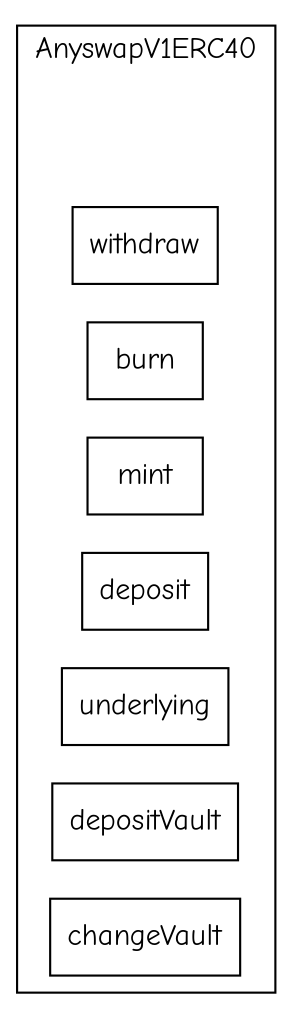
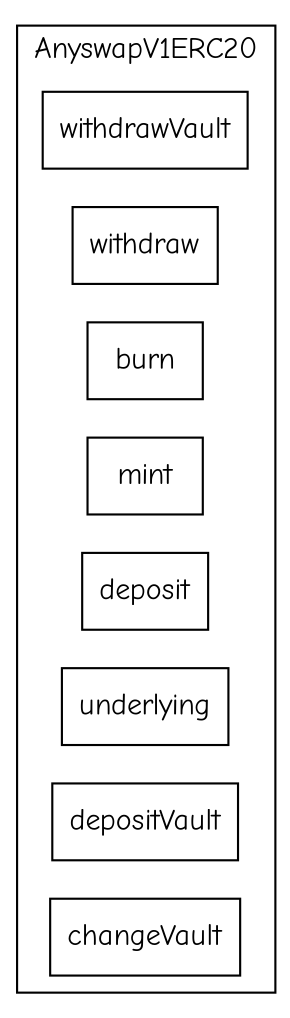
  strict digraph {
    rankdir=LR
    fontname="Comic Neue"
    node [shape=box fontname="Comic Neue"]
+   n1 [label=withdrawVault]
    n2 [label=withdraw]
    n3 [label=burn]
    n4 [label=mint]
    n5 [label=deposit]
    n6 [label=underlying]
    n7 [label=depositVault]
    n8 [label=changeVault]
    subgraph cluster_1 {
-     label=AnyswapV1ERC40
+     label=AnyswapV1ERC20
+     n1
      n2
      n3
      n4
      n5
      n6
      n7
      n8
    }
    subgraph cluster_2 {
      label="[Solidity]"
    }
  }
